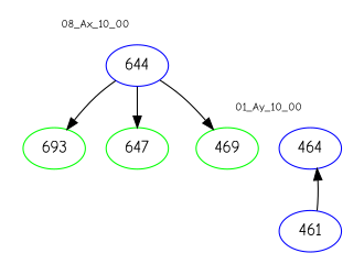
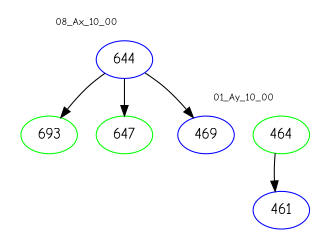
  digraph {
    fontname="Comic Neue"
    node [color=blue fontname="Comic Neue"]
    edge [color=black fontname="Comic Neue"]
-   n1 [label=464]
+   n1 [color=green label=464]
    n2 [label=461]
-   n3 [color=green label=469]
+   n3 [label=469]
    n4 [label=644]
    n5 [color=green label=693]
    n6 [color=green label=647]
    subgraph cluster_1 {
      color=white
      fontsize=10
      label="01_Ay_10_00"
      n1
      n2
      n3
    }
    subgraph cluster_2 {
      color=white
      fontsize=10
      label="08_Ax_10_00"
      n4
      n5
      n6
    }
-   n2 -> n1
+   n1 -> n2
    n4 -> n3
    n4 -> n5
    n4 -> n6
  }
